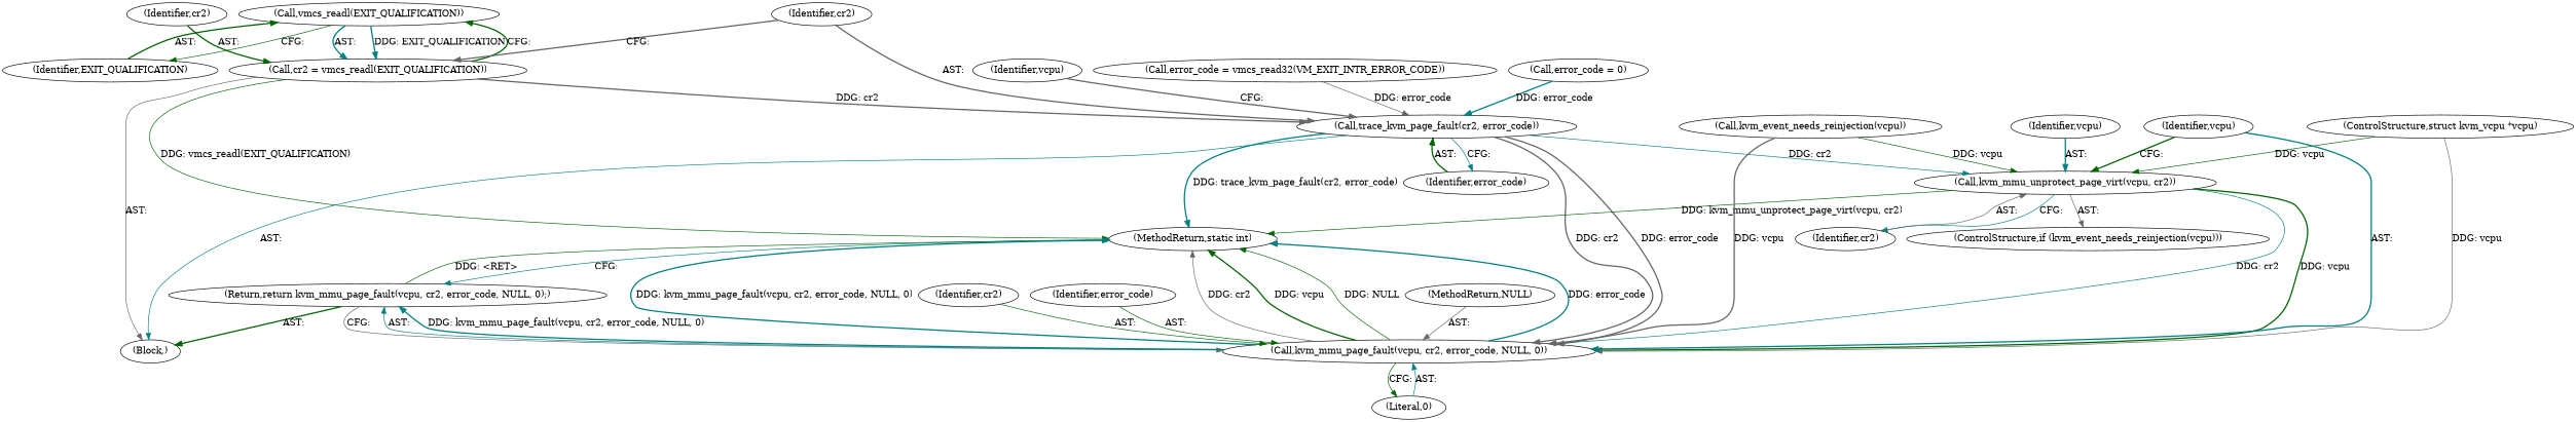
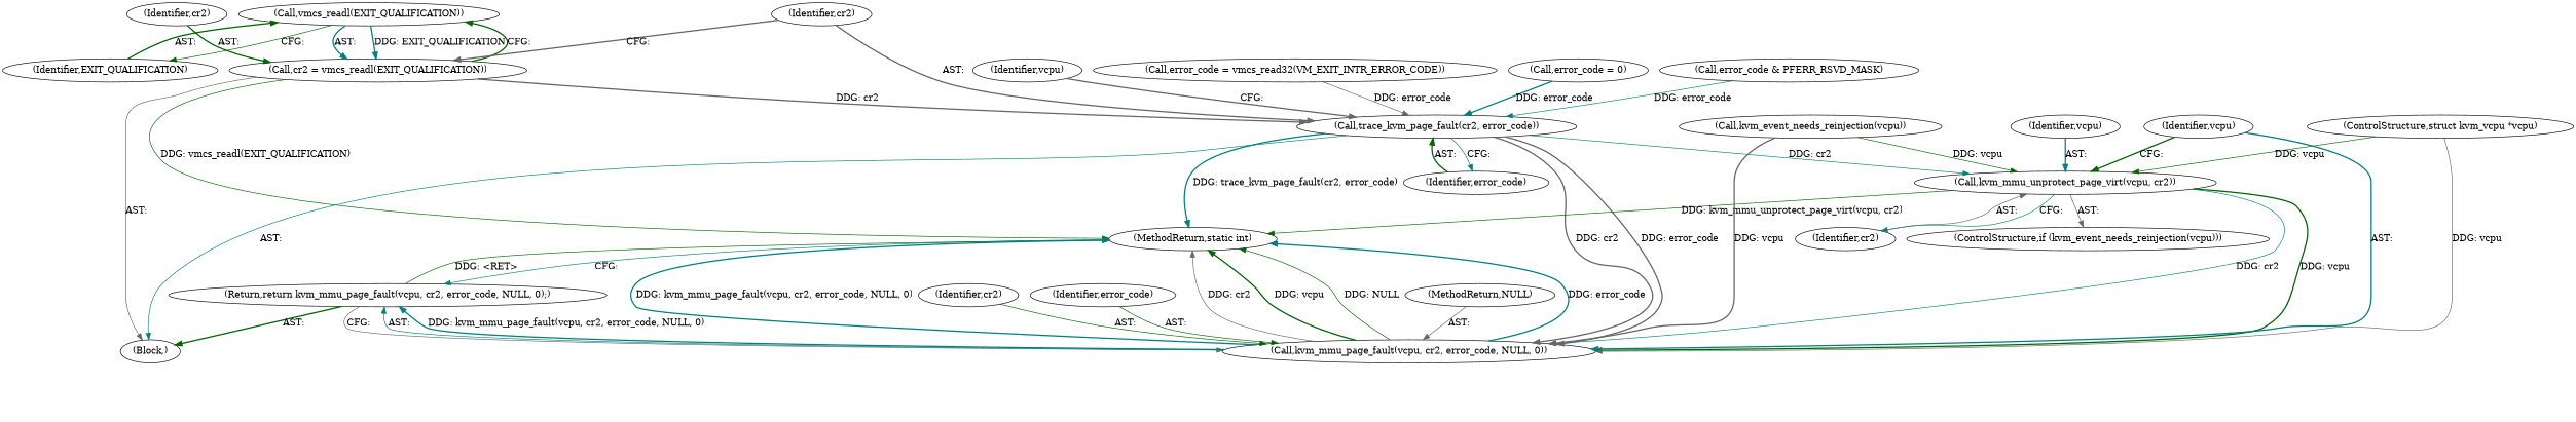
  digraph {
    edge [color=teal style=solid]
    n1 [label="(Call,vmcs_readl(EXIT_QUALIFICATION))"]
    n2 [label="(Call,cr2 = vmcs_readl(EXIT_QUALIFICATION))"]
    n3 [label="(Identifier,EXIT_QUALIFICATION)"]
    n4 [label="(MethodReturn,static int)"]
    n5 [label="(Call,trace_kvm_page_fault(cr2, error_code))"]
    n6 [label="(Block,)"]
    n7 [label="(Return,return kvm_mmu_page_fault(vcpu, cr2, error_code, NULL, 0);)"]
    n8 [label="(Call,kvm_mmu_unprotect_page_virt(vcpu, cr2))"]
    n9 [label="(Call,kvm_mmu_page_fault(vcpu, cr2, error_code, NULL, 0))"]
    n10 [label="(Identifier,error_code)"]
    n11 [label="(ControlStructure,if (kvm_event_needs_reinjection(vcpu)))"]
    n12 [label="(Identifier,cr2)"]
-   n13 [label="(Literal,0)"]
    n14 [label="(Identifier,cr2)"]
    n15 [label="(Identifier,vcpu)"]
    n16 [label="(Identifier,cr2)"]
    n17 [label="(Call,error_code = vmcs_read32(VM_EXIT_INTR_ERROR_CODE))"]
    n18 [label="(Identifier,error_code)"]
    n19 [label="(Call,kvm_event_needs_reinjection(vcpu))"]
    n20 [label="(Identifier,vcpu)"]
    n21 [label="(ControlStructure,struct kvm_vcpu *vcpu)"]
    n22 [label="(Call,error_code = 0)"]
    n23 [label="(Identifier,vcpu)"]
    n24 [label="(Identifier,cr2)"]
+   n25 [label="(Call,error_code & PFERR_RSVD_MASK)"]
    n26 [label="(MethodReturn,NULL)"]
    n1 -> n2 [label="AST: " style=bold]
    n1 -> n2 [label="DDG: EXIT_QUALIFICATION" style=bold]
    n1 -> n3 [color=darkgreen label="CFG: "]
    n2 -> n1 [color=darkgreen label="CFG: " style=bold]
    n2 -> n4 [color=darkgreen label="DDG: vmcs_readl(EXIT_QUALIFICATION)"]
    n2 -> n5 [color=gray40 label="DDG: cr2" style=bold]
    n2 -> n6 [color=gray40 label="AST: "]
    n3 -> n1 [color=darkgreen label="AST: " style=bold]
    n4 -> n7 [label="CFG: "]
    n5 -> n4 [label="DDG: trace_kvm_page_fault(cr2, error_code)" style=bold]
    n5 -> n6 [label="AST: "]
    n5 -> n8 [label="DDG: cr2"]
    n5 -> n9 [color=gray40 label="DDG: cr2" style=bold]
    n5 -> n9 [color=gray40 label="DDG: error_code" style=bold]
    n5 -> n10 [label="CFG: "]
    n7 -> n4 [color=darkgreen label="DDG: <RET>"]
    n7 -> n6 [color=darkgreen label="AST: " style=bold]
    n7 -> n9 [color=gray40 label="CFG: "]
    n8 -> n4 [color=darkgreen label="DDG: kvm_mmu_unprotect_page_virt(vcpu, cr2)"]
    n8 -> n9 [color=darkgreen label="DDG: vcpu" style=bold]
    n8 -> n9 [label="DDG: cr2"]
    n8 -> n11 [color=gray40 label="AST: "]
    n8 -> n12 [label="CFG: "]
    n9 -> n4 [label="DDG: kvm_mmu_page_fault(vcpu, cr2, error_code, NULL, 0)" style=bold]
    n9 -> n4 [color=gray40 label="DDG: cr2"]
    n9 -> n4 [color=darkgreen label="DDG: vcpu" style=bold]
    n9 -> n4 [color=darkgreen label="DDG: NULL"]
    n9 -> n4 [label="DDG: error_code" style=bold]
    n9 -> n7 [label="AST: "]
    n9 -> n7 [label="DDG: kvm_mmu_page_fault(vcpu, cr2, error_code, NULL, 0)" style=bold]
-   n9 -> n13 [color=darkgreen label="CFG: "]
    n10 -> n5 [color=darkgreen label="AST: " style=bold]
    n12 -> n8 [color=gray40 label="AST: "]
-   n13 -> n9 [label="AST: "]
    n14 -> n2 [color=darkgreen label="AST: " style=bold]
    n15 -> n5 [color=gray40 label="CFG: " style=bold]
    n16 -> n9 [color=darkgreen label="AST: "]
    n17 -> n5 [color=gray40 label="DDG: error_code"]
    n18 -> n9 [color=darkgreen label="AST: "]
    n19 -> n8 [color=darkgreen label="DDG: vcpu"]
    n19 -> n9 [color=gray40 label="DDG: vcpu" style=bold]
    n20 -> n8 [label="AST: " style=bold]
    n21 -> n8 [color=darkgreen label="DDG: vcpu"]
    n21 -> n9 [color=gray40 label="DDG: vcpu"]
    n22 -> n5 [label="DDG: error_code" style=bold]
    n23 -> n8 [color=darkgreen label="CFG: " style=bold]
    n23 -> n9 [label="AST: " style=bold]
    n24 -> n2 [color=gray40 label="CFG: " style=bold]
    n24 -> n5 [color=gray40 label="AST: " style=bold]
+   n25 -> n5 [label="DDG: error_code"]
    n26 -> n9 [color=gray40 label="AST: "]
  }
